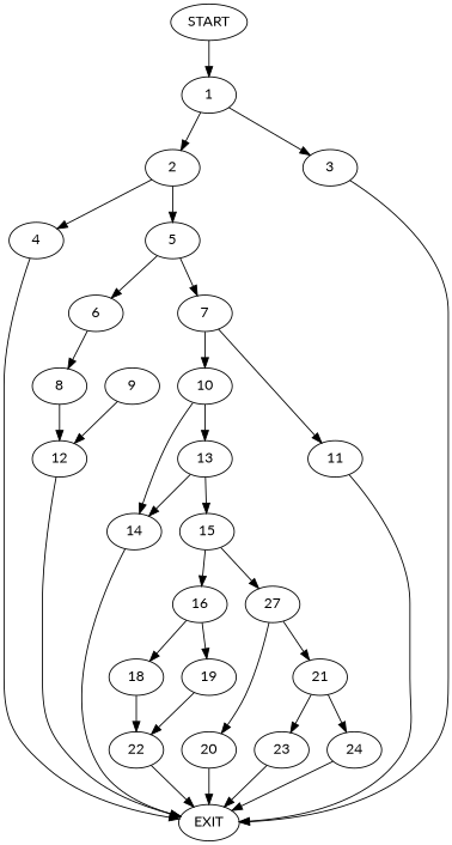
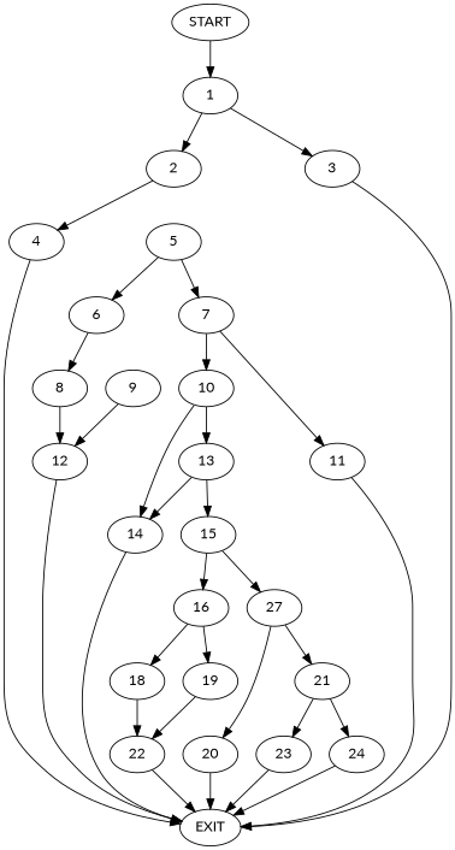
  digraph {
    fontname=Lato
    node [fontname=Lato]
    edge [fontname=Lato]
    n1 [label=START]
    1
    2
    3
    n5 [label=EXIT]
    4
    5
    6
    7
    8
    10
    11
    12
    9
    13
    14
    15
    16
    n19 [label=27]
    18
    19
    20
    21
    22
    23
    24
    n1 -> 1
    1 -> 2
    1 -> 3
    2 -> 4
-   2 -> 5
    3 -> n5
    4 -> n5
    5 -> 6
    5 -> 7
    6 -> 8
    7 -> 10
    7 -> 11
    8 -> 12
    10 -> 13
    10 -> 14
    11 -> n5
    12 -> n5
    9 -> 12
    13 -> 14
    13 -> 15
    14 -> n5
    15 -> 16
    15 -> n19
    16 -> 18
    16 -> 19
    n19 -> 20
    n19 -> 21
    18 -> 22
    19 -> 22
    20 -> n5
    21 -> 23
    21 -> 24
    22 -> n5
    23 -> n5
    24 -> n5
  }
